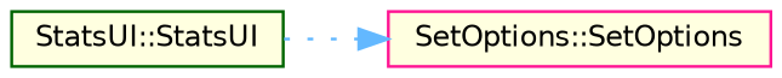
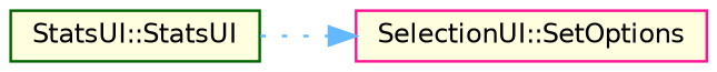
  digraph {
    rankdir=LR
    node [fillcolor=lightyellow fontname=Helvetica fontsize=10 shape=box style=filled]
    n1 [color=darkgreen fontcolor=black height=0.2 label="StatsUI::StatsUI" width=0.4]
-   n2 [color=deeppink height=0.2 label="SetOptions::SetOptions" width=0.4]
+   n2 [color=deeppink height=0.2 label="SelectionUI::SetOptions" width=0.4]
    n1 -> n2 [color=steelblue1 fontname=Helvetica fontsize=10 labelfontname=Helvetica labelfontsize=10 style=dotted]
  }
